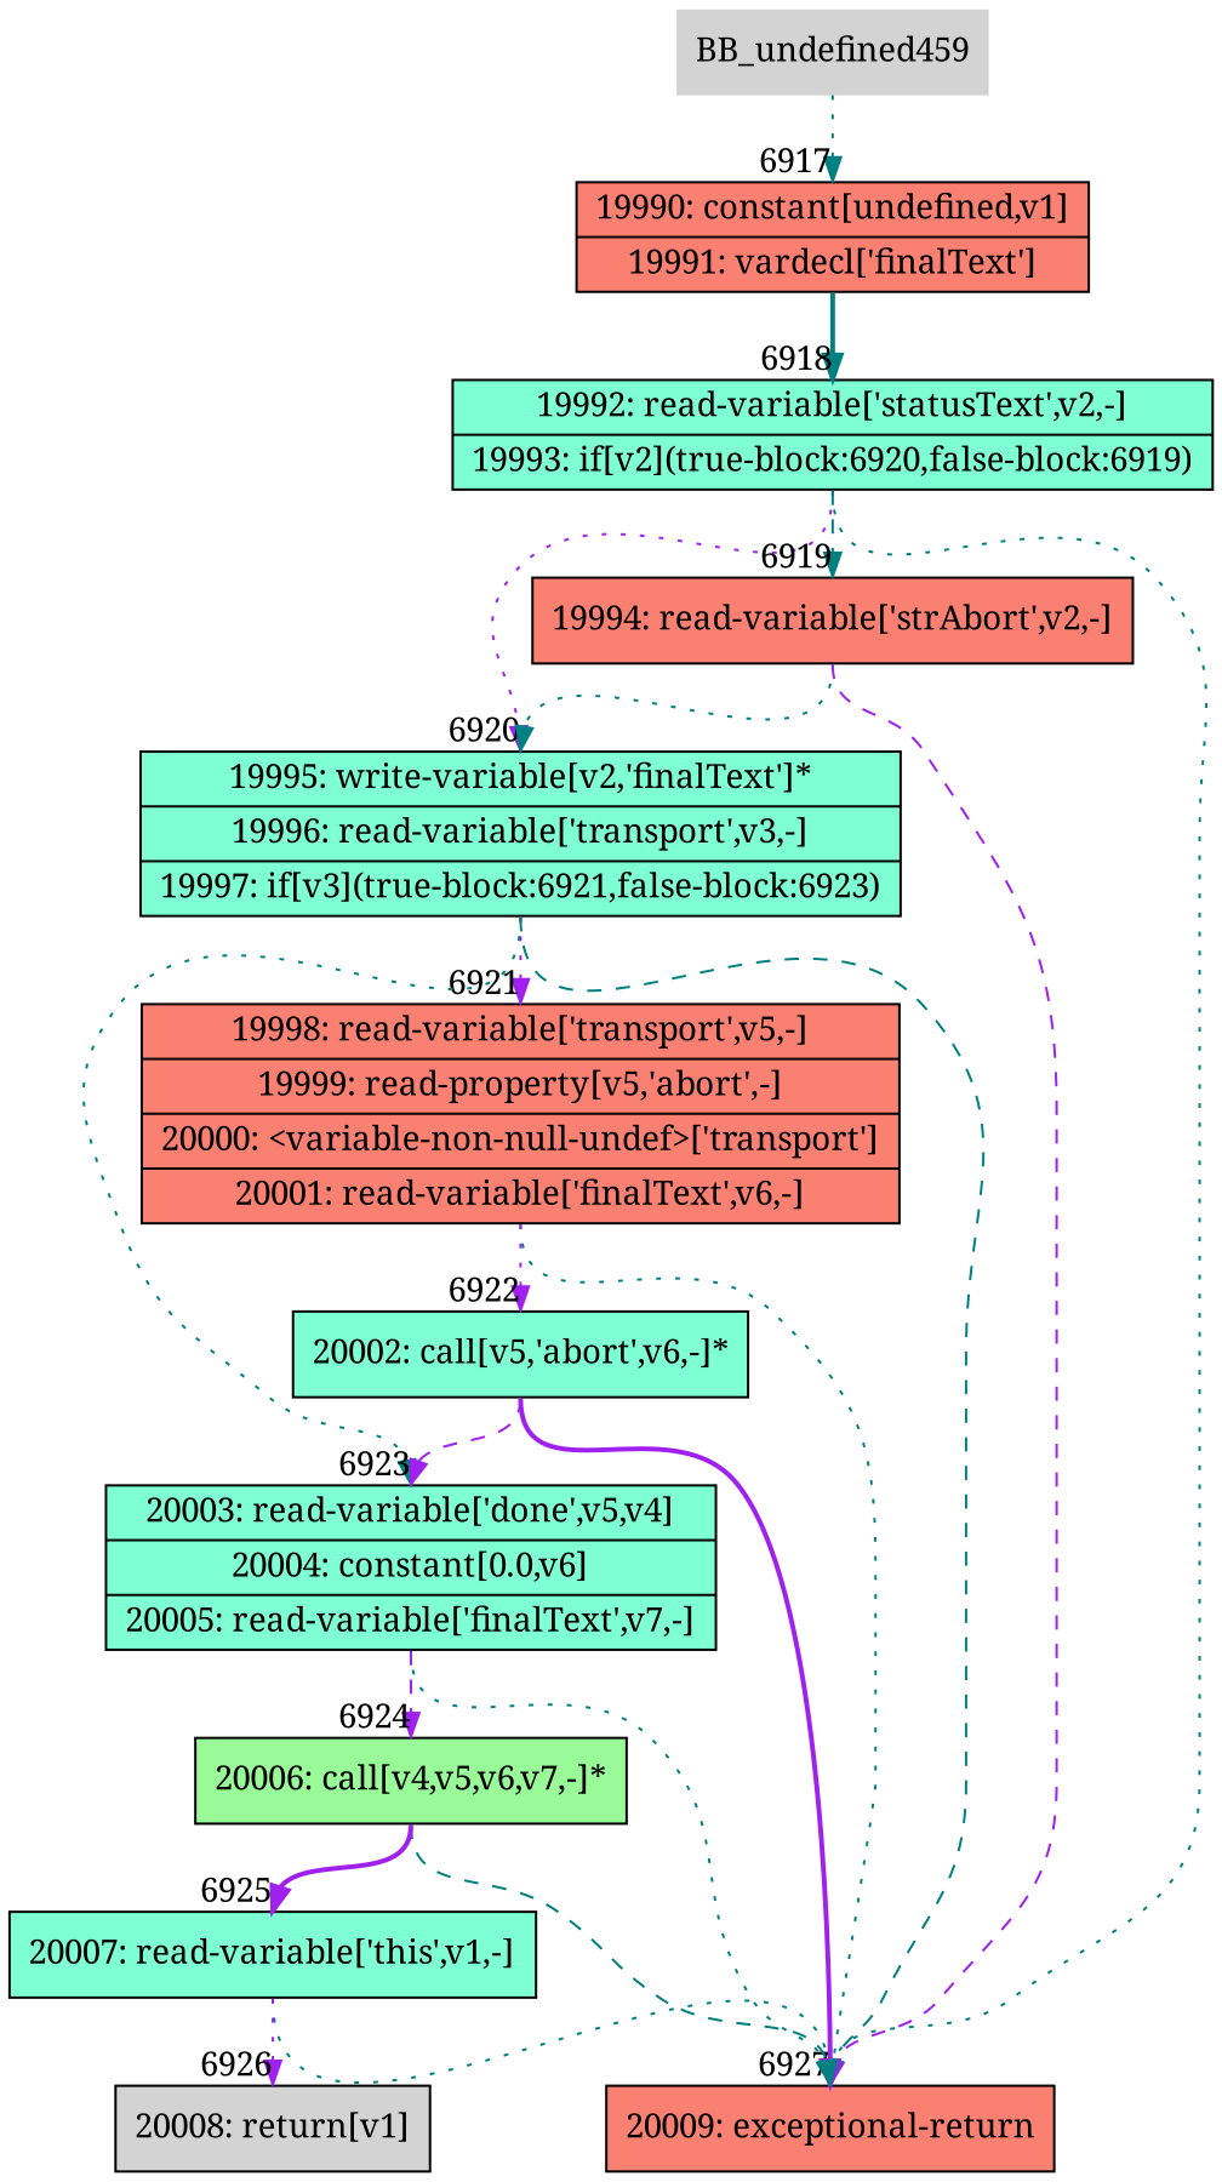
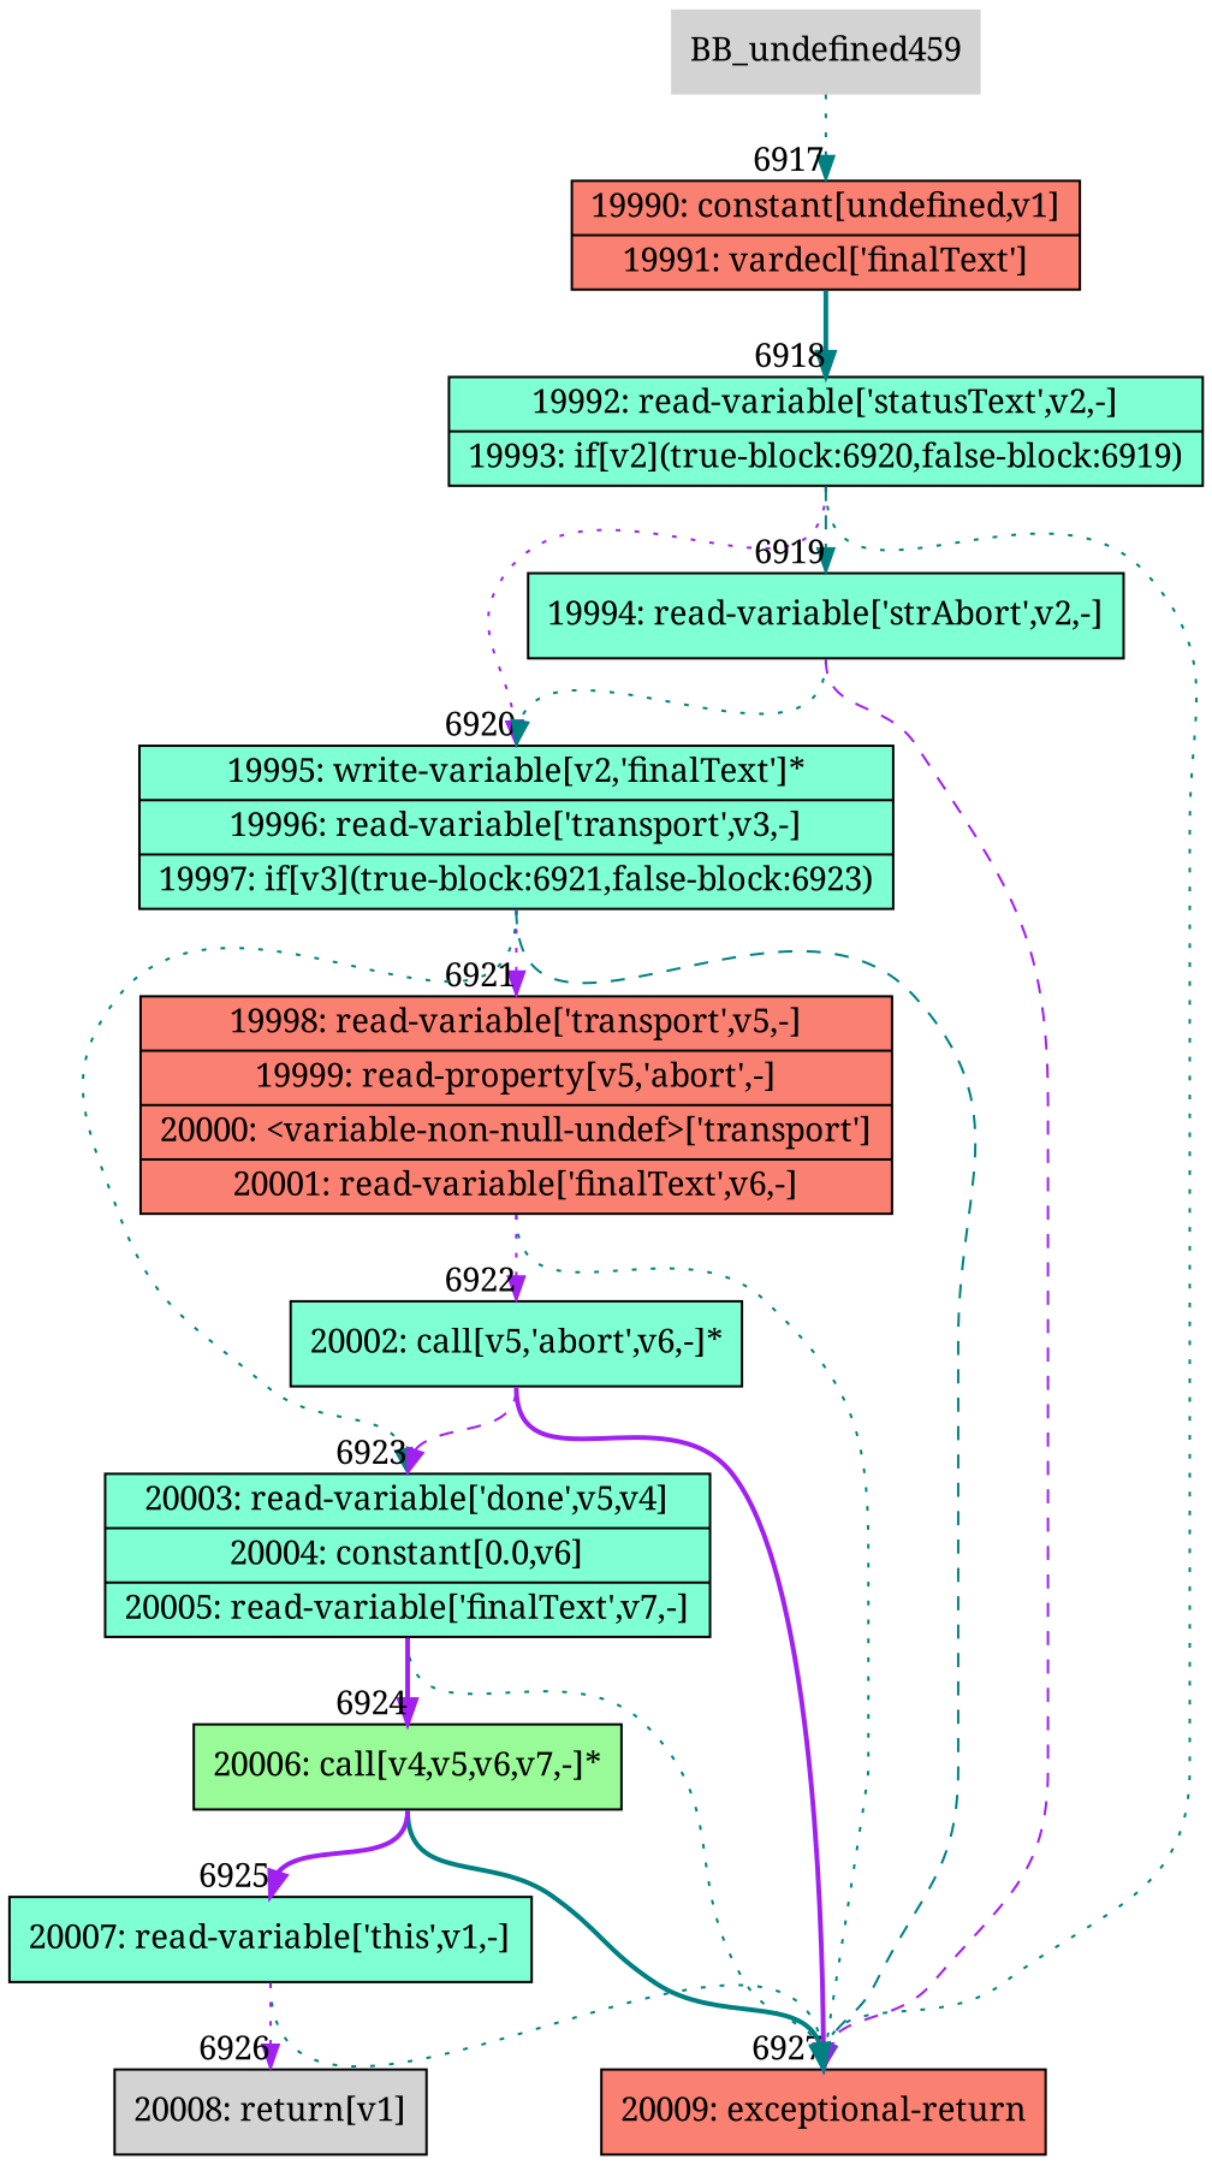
  digraph {
    fontname="Noto Serif"
    rankdir=TD
    node [fillcolor=aquamarine fontname="Noto Serif" shape=record style=filled]
    edge [color=teal fontname="Noto Serif" headport=n style=dotted tailport=s]
    n1 [fillcolor=lightgrey label=BB_undefined459 shape=none]
    n2 [fillcolor=salmon label="{19990: constant[undefined,v1]|19991: vardecl['finalText']}"]
    n3 [label="{19992: read-variable['statusText',v2,-]|19993: if[v2](true-block:6920,false-block:6919)}"]
    n4 [label="{19995: write-variable[v2,'finalText']*|19996: read-variable['transport',v3,-]|19997: if[v3](true-block:6921,false-block:6923)}"]
-   n5 [fillcolor=salmon label="{19994: read-variable['strAbort',v2,-]}"]
+   n5 [label="{19994: read-variable['strAbort',v2,-]}"]
    n6 [fillcolor=salmon label="{20009: exceptional-return}"]
    n7 [fillcolor=salmon label="{19998: read-variable['transport',v5,-]|19999: read-property[v5,'abort',-]|20000: \<variable-non-null-undef\>['transport']|20001: read-variable['finalText',v6,-]}"]
    n8 [label="{20003: read-variable['done',v5,v4]|20004: constant[0.0,v6]|20005: read-variable['finalText',v7,-]}"]
    n9 [label="{20002: call[v5,'abort',v6,-]*}"]
    n10 [fillcolor=palegreen label="{20006: call[v4,v5,v6,v7,-]*}"]
    n11 [label="{20007: read-variable['this',v1,-]}"]
    n12 [fillcolor=lightgrey label="{20008: return[v1]}"]
    n1 -> n2 [headlabel="    6917"]
    n2 -> n3 [headlabel="      6918" style=bold]
    n3 -> n4 [color=purple headlabel="      6920"]
    n3 -> n5 [headlabel="      6919" style=dashed]
    n3 -> n6 [headlabel="      6927"]
    n4 -> n6 [style=dashed]
    n4 -> n7 [color=purple headlabel="      6921"]
    n4 -> n8 [headlabel="      6923"]
    n5 -> n4
    n5 -> n6 [color=purple style=dashed]
    n7 -> n6
    n7 -> n9 [color=purple headlabel="      6922"]
    n8 -> n6
-   n8 -> n10 [color=purple headlabel="      6924" style=dashed]
+   n8 -> n10 [color=purple headlabel="      6924" style=bold]
    n9 -> n6 [color=purple style=bold]
    n9 -> n8 [color=purple style=dashed]
-   n10 -> n6 [style=dashed]
+   n10 -> n6 [style=bold]
    n10 -> n11 [color=purple headlabel="      6925" style=bold]
    n11 -> n6
    n11 -> n12 [color=purple headlabel="      6926"]
  }
